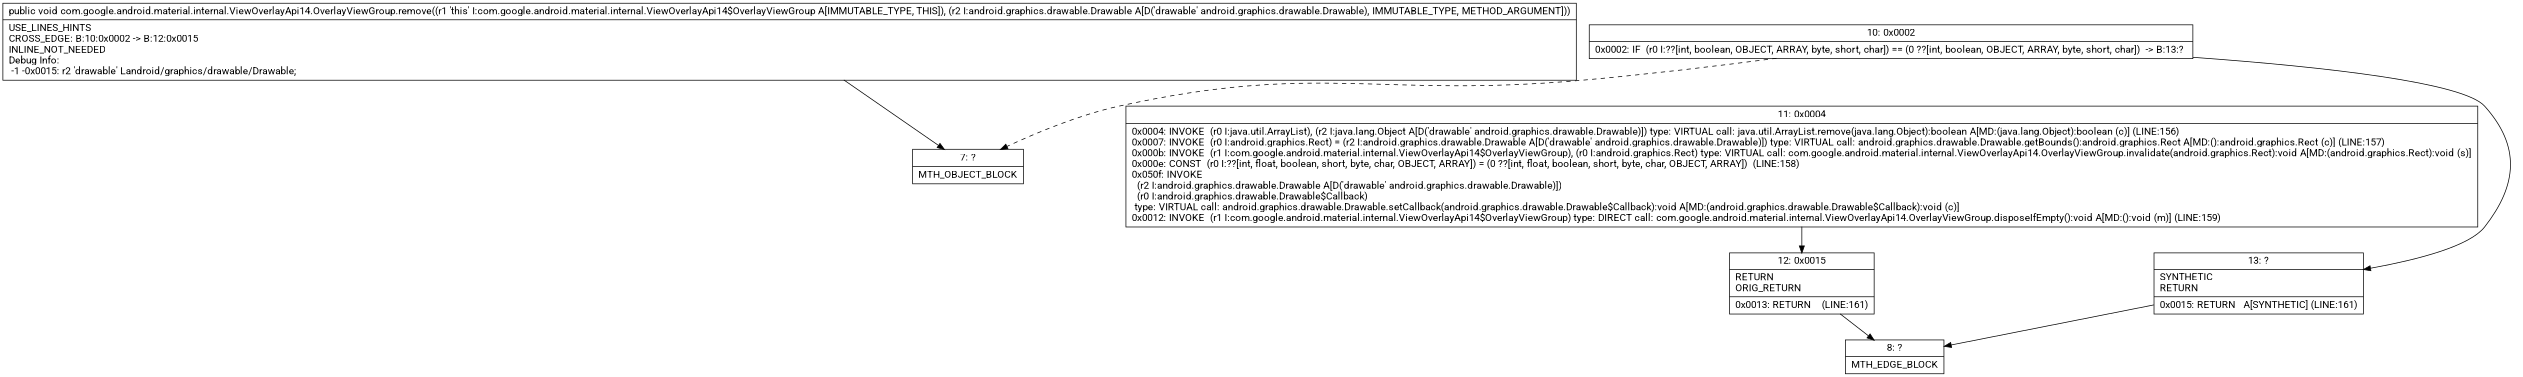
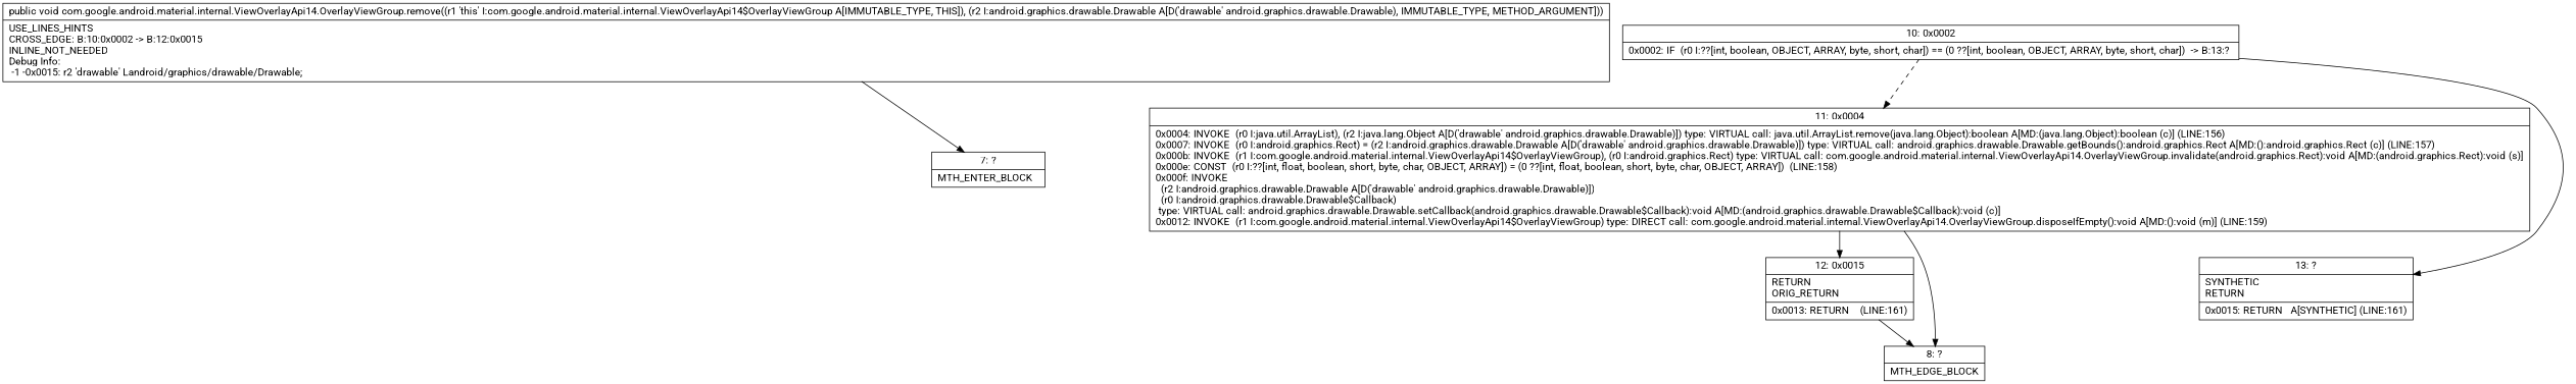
  digraph {
    fontname=Roboto
    node [fontname=Roboto shape=record]
    edge [fontname=Roboto]
-   n1 [label="{7\:\ ?|MTH_OBJECT_BLOCK\l}"]
+   n1 [label="{7\:\ ?|MTH_ENTER_BLOCK\l}"]
    n2 [label="{10\:\ 0x0002|0x0002: IF  (r0 I:??[int, boolean, OBJECT, ARRAY, byte, short, char]) == (0 ??[int, boolean, OBJECT, ARRAY, byte, short, char])  \-\> B:13:? \l}"]
-   n3 [label="{11\:\ 0x0004|0x0004: INVOKE  (r0 I:java.util.ArrayList), (r2 I:java.lang.Object A[D('drawable' android.graphics.drawable.Drawable)]) type: VIRTUAL call: java.util.ArrayList.remove(java.lang.Object):boolean A[MD:(java.lang.Object):boolean (c)] (LINE:156)\l0x0007: INVOKE  (r0 I:android.graphics.Rect) = (r2 I:android.graphics.drawable.Drawable A[D('drawable' android.graphics.drawable.Drawable)]) type: VIRTUAL call: android.graphics.drawable.Drawable.getBounds():android.graphics.Rect A[MD:():android.graphics.Rect (c)] (LINE:157)\l0x000b: INVOKE  (r1 I:com.google.android.material.internal.ViewOverlayApi14$OverlayViewGroup), (r0 I:android.graphics.Rect) type: VIRTUAL call: com.google.android.material.internal.ViewOverlayApi14.OverlayViewGroup.invalidate(android.graphics.Rect):void A[MD:(android.graphics.Rect):void (s)]\l0x000e: CONST  (r0 I:??[int, float, boolean, short, byte, char, OBJECT, ARRAY]) = (0 ??[int, float, boolean, short, byte, char, OBJECT, ARRAY])  (LINE:158)\l0x050f: INVOKE  \l  (r2 I:android.graphics.drawable.Drawable A[D('drawable' android.graphics.drawable.Drawable)])\l  (r0 I:android.graphics.drawable.Drawable$Callback)\l type: VIRTUAL call: android.graphics.drawable.Drawable.setCallback(android.graphics.drawable.Drawable$Callback):void A[MD:(android.graphics.drawable.Drawable$Callback):void (c)]\l0x0012: INVOKE  (r1 I:com.google.android.material.internal.ViewOverlayApi14$OverlayViewGroup) type: DIRECT call: com.google.android.material.internal.ViewOverlayApi14.OverlayViewGroup.disposeIfEmpty():void A[MD:():void (m)] (LINE:159)\l}"]
+   n3 [label="{11\:\ 0x0004|0x0004: INVOKE  (r0 I:java.util.ArrayList), (r2 I:java.lang.Object A[D('drawable' android.graphics.drawable.Drawable)]) type: VIRTUAL call: java.util.ArrayList.remove(java.lang.Object):boolean A[MD:(java.lang.Object):boolean (c)] (LINE:156)\l0x0007: INVOKE  (r0 I:android.graphics.Rect) = (r2 I:android.graphics.drawable.Drawable A[D('drawable' android.graphics.drawable.Drawable)]) type: VIRTUAL call: android.graphics.drawable.Drawable.getBounds():android.graphics.Rect A[MD:():android.graphics.Rect (c)] (LINE:157)\l0x000b: INVOKE  (r1 I:com.google.android.material.internal.ViewOverlayApi14$OverlayViewGroup), (r0 I:android.graphics.Rect) type: VIRTUAL call: com.google.android.material.internal.ViewOverlayApi14.OverlayViewGroup.invalidate(android.graphics.Rect):void A[MD:(android.graphics.Rect):void (s)]\l0x000e: CONST  (r0 I:??[int, float, boolean, short, byte, char, OBJECT, ARRAY]) = (0 ??[int, float, boolean, short, byte, char, OBJECT, ARRAY])  (LINE:158)\l0x000f: INVOKE  \l  (r2 I:android.graphics.drawable.Drawable A[D('drawable' android.graphics.drawable.Drawable)])\l  (r0 I:android.graphics.drawable.Drawable$Callback)\l type: VIRTUAL call: android.graphics.drawable.Drawable.setCallback(android.graphics.drawable.Drawable$Callback):void A[MD:(android.graphics.drawable.Drawable$Callback):void (c)]\l0x0012: INVOKE  (r1 I:com.google.android.material.internal.ViewOverlayApi14$OverlayViewGroup) type: DIRECT call: com.google.android.material.internal.ViewOverlayApi14.OverlayViewGroup.disposeIfEmpty():void A[MD:():void (m)] (LINE:159)\l}"]
    n4 [label="{13\:\ ?|SYNTHETIC\lRETURN\l|0x0015: RETURN   A[SYNTHETIC] (LINE:161)\l}"]
    n5 [label="{12\:\ 0x0015|RETURN\lORIG_RETURN\l|0x0013: RETURN    (LINE:161)\l}"]
    n6 [label="{8\:\ ?|MTH_EDGE_BLOCK\l}"]
    n7 [label="{public void com.google.android.material.internal.ViewOverlayApi14.OverlayViewGroup.remove((r1 'this' I:com.google.android.material.internal.ViewOverlayApi14$OverlayViewGroup A[IMMUTABLE_TYPE, THIS]), (r2 I:android.graphics.drawable.Drawable A[D('drawable' android.graphics.drawable.Drawable), IMMUTABLE_TYPE, METHOD_ARGUMENT]))  | USE_LINES_HINTS\lCROSS_EDGE: B:10:0x0002 \-\> B:12:0x0015\lINLINE_NOT_NEEDED\lDebug Info:\l  \-1 \-0x0015: r2 'drawable' Landroid\/graphics\/drawable\/Drawable;\l}"]
-   n2 -> n1 [style=dashed]
+   n2 -> n3 [style=dashed]
    n2 -> n4
    n3 -> n5
-   n4 -> n6
+   n3 -> n6
    n5 -> n6
    n7 -> n1
  }
